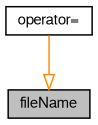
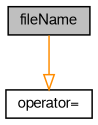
  digraph {
    rankdir=TB
    node [color=black fontname=FreeSans fontsize=10 shape=record]
    n1 [fillcolor=grey75 fontcolor=black height=0.2 label=fileName style=filled width=0.4]
    n2 [height=0.2 label="operator=" width=0.4]
-   n2 -> n1 [color=darkorange fontname=FreeSans fontsize=10 labelfontname=FreeSans labelfontsize=10 style=solid arrowhead=onormal]
+   n1 -> n2 [color=darkorange fontname=FreeSans fontsize=10 labelfontname=FreeSans labelfontsize=10 style=solid arrowhead=onormal]
  }
